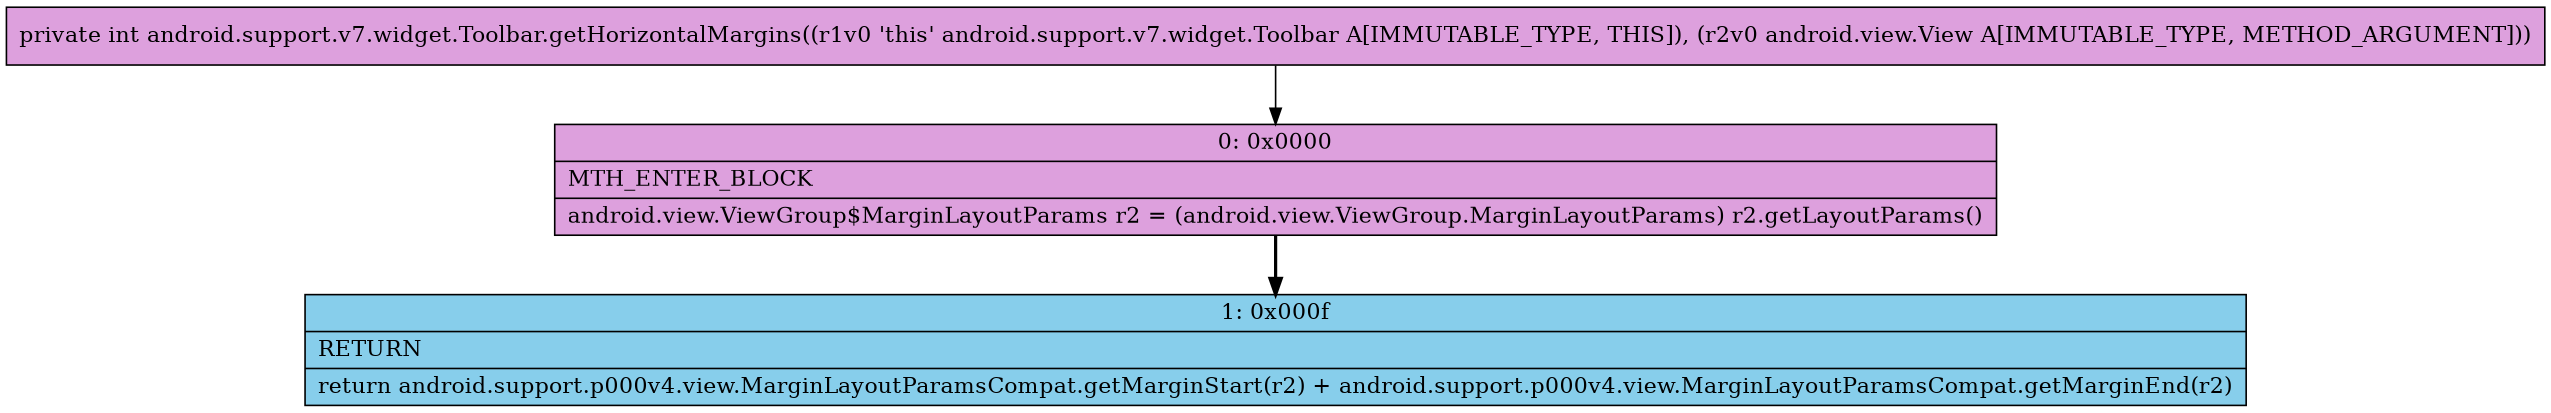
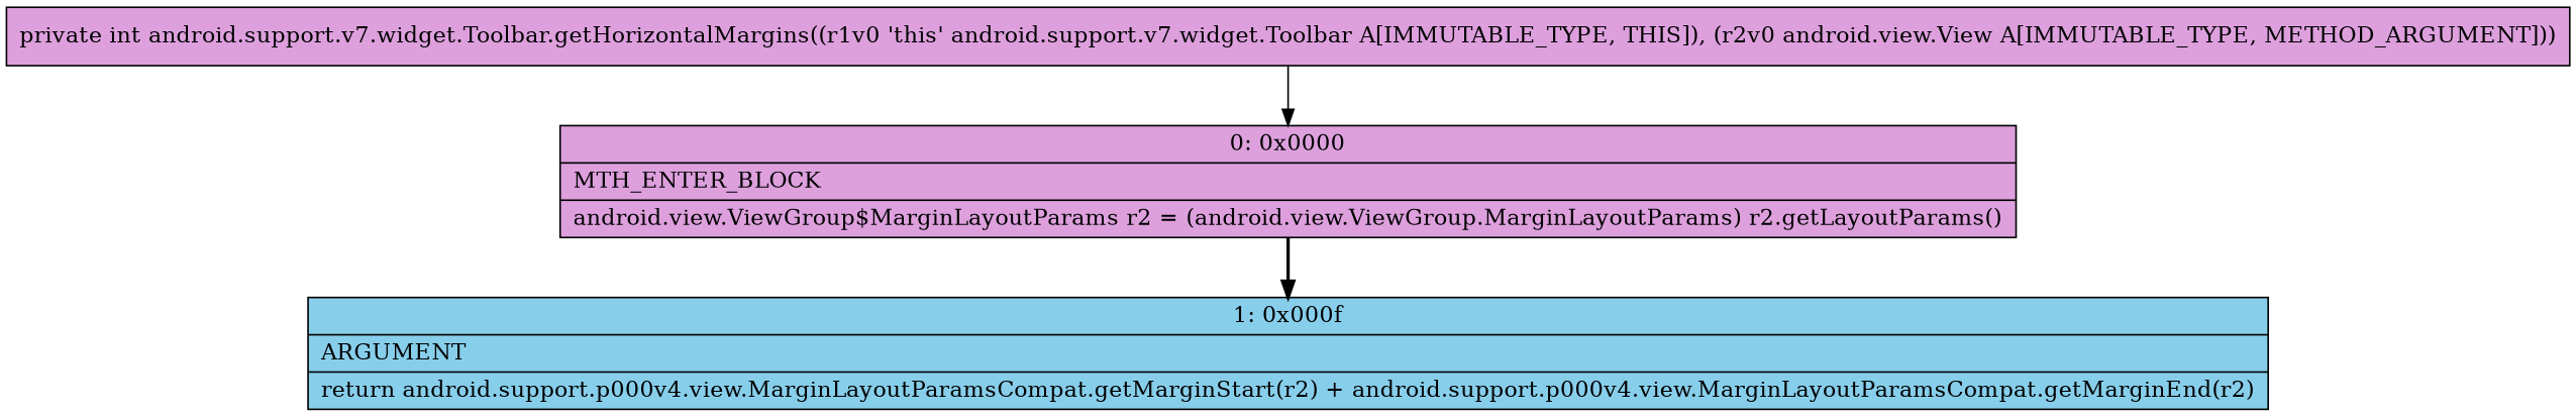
  digraph {
    node [shape=record style=filled fillcolor=plum]
    n1 [label="{0\:\ 0x0000|MTH_ENTER_BLOCK\l|android.view.ViewGroup$MarginLayoutParams r2 = (android.view.ViewGroup.MarginLayoutParams) r2.getLayoutParams()\l}"]
-   n2 [label="{1\:\ 0x000f|RETURN\l|return android.support.p000v4.view.MarginLayoutParamsCompat.getMarginStart(r2) + android.support.p000v4.view.MarginLayoutParamsCompat.getMarginEnd(r2)\l}" fillcolor=skyblue]
+   n2 [label="{1\:\ 0x000f|ARGUMENT\l|return android.support.p000v4.view.MarginLayoutParamsCompat.getMarginStart(r2) + android.support.p000v4.view.MarginLayoutParamsCompat.getMarginEnd(r2)\l}" fillcolor=skyblue]
    n3 [label="{private int android.support.v7.widget.Toolbar.getHorizontalMargins((r1v0 'this' android.support.v7.widget.Toolbar A[IMMUTABLE_TYPE, THIS]), (r2v0 android.view.View A[IMMUTABLE_TYPE, METHOD_ARGUMENT])) }"]
    n1 -> n2 [style=bold]
    n3 -> n1 [style=solid]
  }
